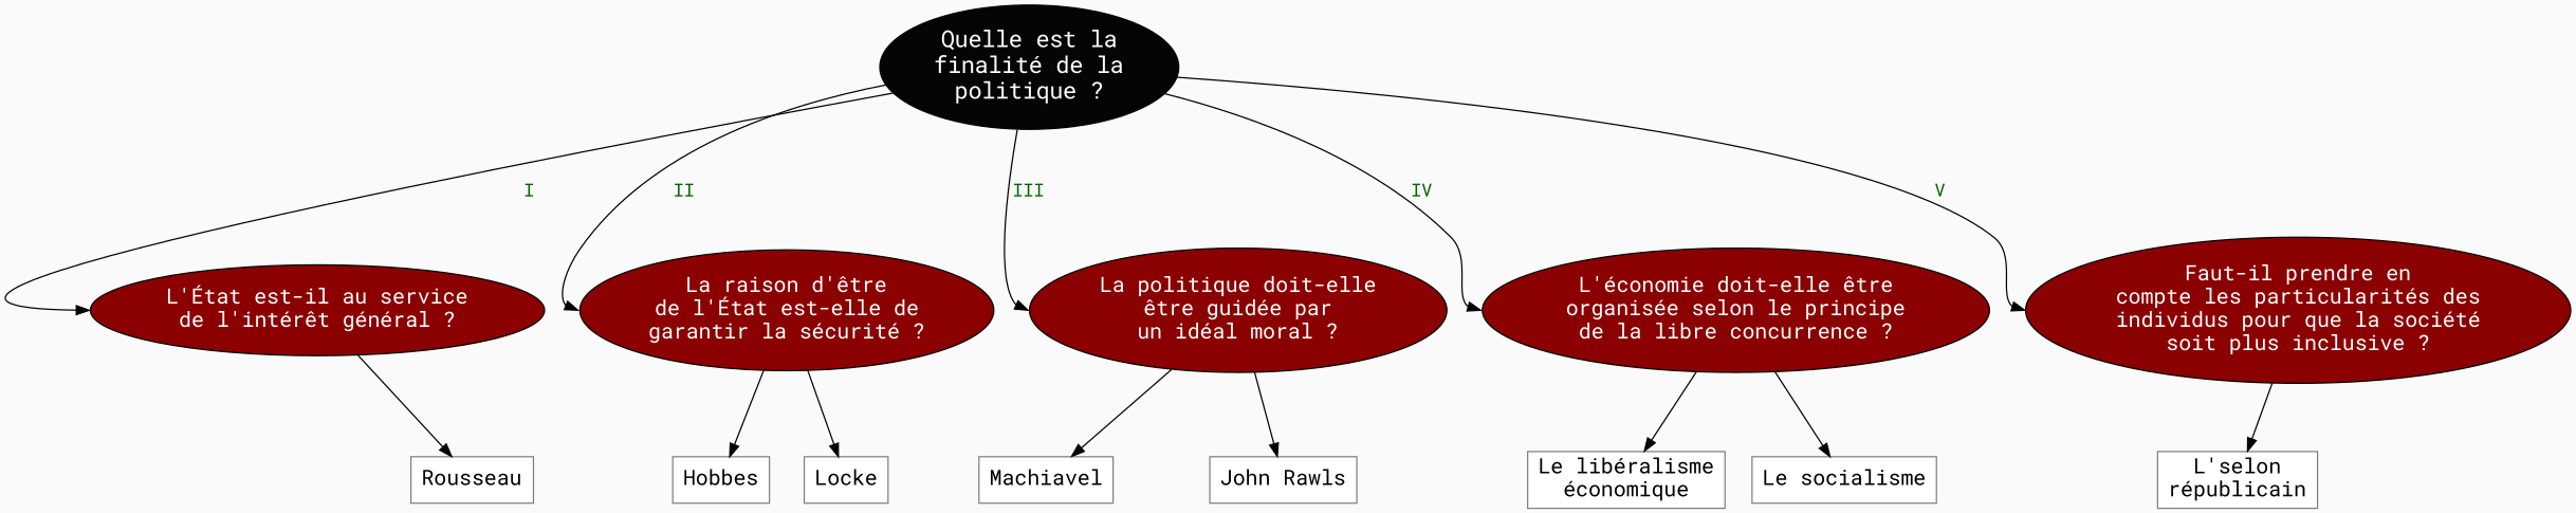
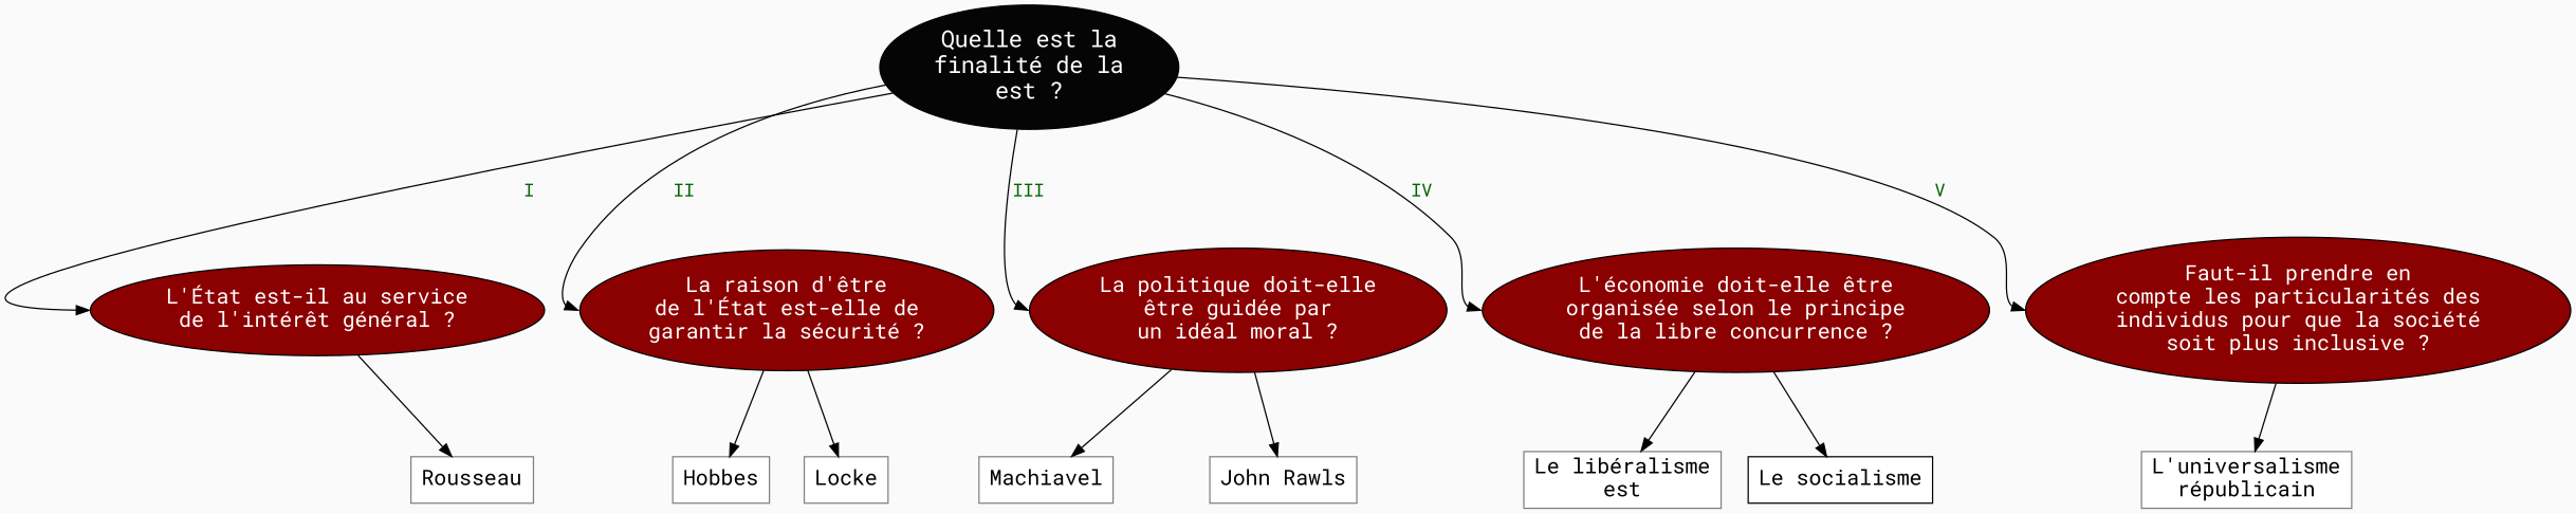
  digraph {
    bgcolor=grey98
    fontname="Roboto Mono"
    nodesep=0.1
    rankdir=TB
    ranksep=0.1
    splines=true
    style=filled
    node [fillcolor=white fontcolor=black fontname="Roboto Mono" fontsize=16 style=filled color=grey50 shape=box]
    edge [fontname="Roboto Mono" minlen=3]
    n1 [fillcolor=red4 fontcolor=white label="L'État est-il au service\nde l'intérêt général ?" margin=0.1 color="" shape=""]
    n2 [fillcolor=red4 fontcolor=white label="La raison d'être\nde l'État est-elle de\ngarantir la sécurité ?" margin=0.09 color="" shape=""]
    n3 [fillcolor=red4 fontcolor=white label="La politique doit-elle\nêtre guidée par\nun idéal moral ?" margin=0.1 color="" shape=""]
    n4 [fillcolor=red4 fontcolor=white label="L'économie doit-elle être\norganisée selon le principe\nde la libre concurrence ?" margin=0.1 color="" shape=""]
    n5 [fillcolor=red4 fontcolor=white label="Faut-il prendre en\ncompte les particularités des\nindividus pour que la société\nsoit plus inclusive ?" color="" shape=""]
    n6 [label=Rousseau]
    n7 [label=Hobbes]
    n8 [label=Locke]
    n9 [label=Machiavel]
    n10 [label="John Rawls"]
-   n11 [label="Le libéralisme\néconomique"]
-   n12 [label="Le socialisme"]
-   n13 [label="L'selon\nrépublicain"]
-   n14 [fillcolor=grey2 fontcolor=white fontsize=18 label="Quelle est la\nfinalité de la\npolitique ?" color="" shape=""]
+   n11 [label="Le libéralisme\nest"]
+   n12 [color=black label="Le socialisme"]
+   n13 [label="L'universalisme\nrépublicain"]
+   n14 [fillcolor=grey2 fontcolor=white fontsize=18 label="Quelle est la\nfinalité de la\nest ?" color="" shape=""]
    subgraph sub_1 {
      rank=same
      n1
      n2
      n3
      n4
      n5
    }
    subgraph sub_2 {
      rank=same
      n6
      n7
    }
    subgraph sub_3 {
      rank=same
      n8
      n9
    }
    subgraph sub_4 {
      rank=same
      n10
      n11
    }
    subgraph sub_5 {
      rank=same
      n12
      n13
    }
    n1 -> n2 [minlen=2 style=invis]
    n1 -> n6
    n2 -> n3 [minlen=2 style=invis]
    n2 -> n7
    n2 -> n8
    n3 -> n4 [minlen=2 style=invis]
    n3 -> n9
    n3 -> n10
    n4 -> n5 [minlen=2 style=invis]
    n4 -> n11
    n4 -> n12
    n5 -> n13
    n6 -> n7 [style=invis]
    n8 -> n9 [style=invis]
    n10 -> n11 [style=invis]
    n12 -> n13 [style=invis]
    n14 -> n1 [headport=w label=<<FONT color="darkgreen"><br/>I</FONT>>]
    n14 -> n2 [headport=w label=<<FONT color="darkgreen"><br/>II</FONT>>]
    n14 -> n3 [headport=w label=<<FONT color="darkgreen"><br/>III</FONT>>]
    n14 -> n4 [headport=w label=<<FONT color="darkgreen"><br/>IV</FONT>>]
    n14 -> n5 [headport=w label=<<FONT color="darkgreen"><br/>V</FONT>>]
  }
